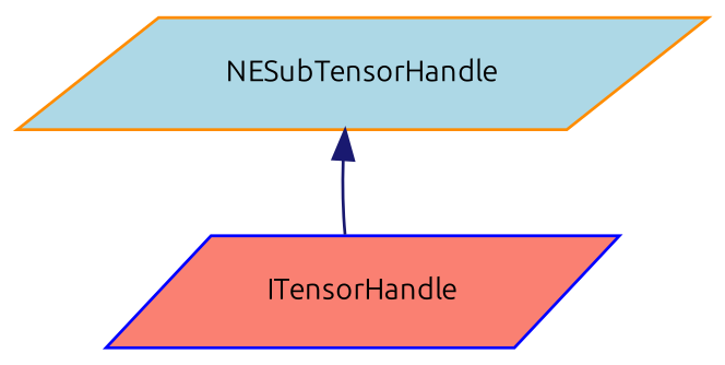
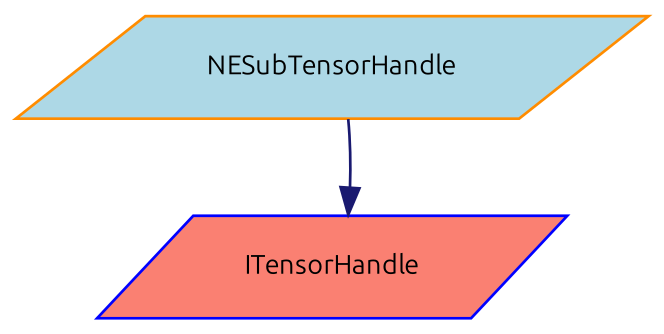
  digraph {
    fontname=Ubuntu
    node [fontname=Ubuntu fontsize=10 shape=parallelogram style=filled]
    n1 [color=darkorange fillcolor=lightblue fontcolor=black height=0.2 label=NESubTensorHandle width=0.4]
    n2 [color=blue fillcolor=salmon height=0.2 label=ITensorHandle width=0.4]
-   n1 -> n2 [color=midnightblue dir=back fontname=Ubuntu fontsize=10 labelfontname=Helvetica labelfontsize=10 style=solid]
+   n2 -> n1 [color=midnightblue dir=back fontname=Ubuntu fontsize=10 labelfontname=Helvetica labelfontsize=10 style=solid]
  }
